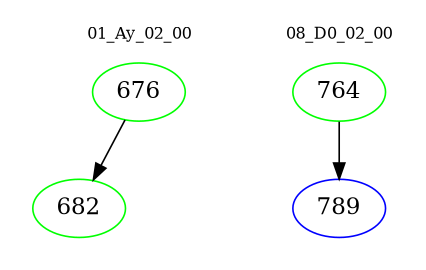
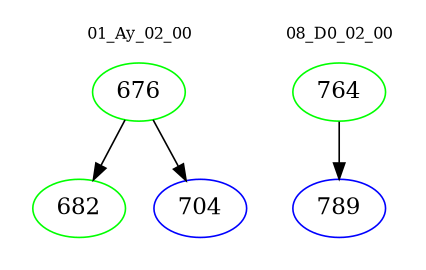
  digraph {
    node [color=green]
    edge [color=black]
    n1 [label=676]
    n2 [label=682]
+   n3 [color=blue label=704]
    n4 [label=764]
    n5 [color=blue label=789]
    subgraph cluster_1 {
      color=white
      fontsize=10
      label="01_Ay_02_00"
      n1
      n2
+     n3
    }
    subgraph cluster_2 {
      color=white
      fontsize=10
      label="08_D0_02_00"
      n4
      n5
    }
    n1 -> n2
+   n1 -> n3
    n4 -> n5
  }
